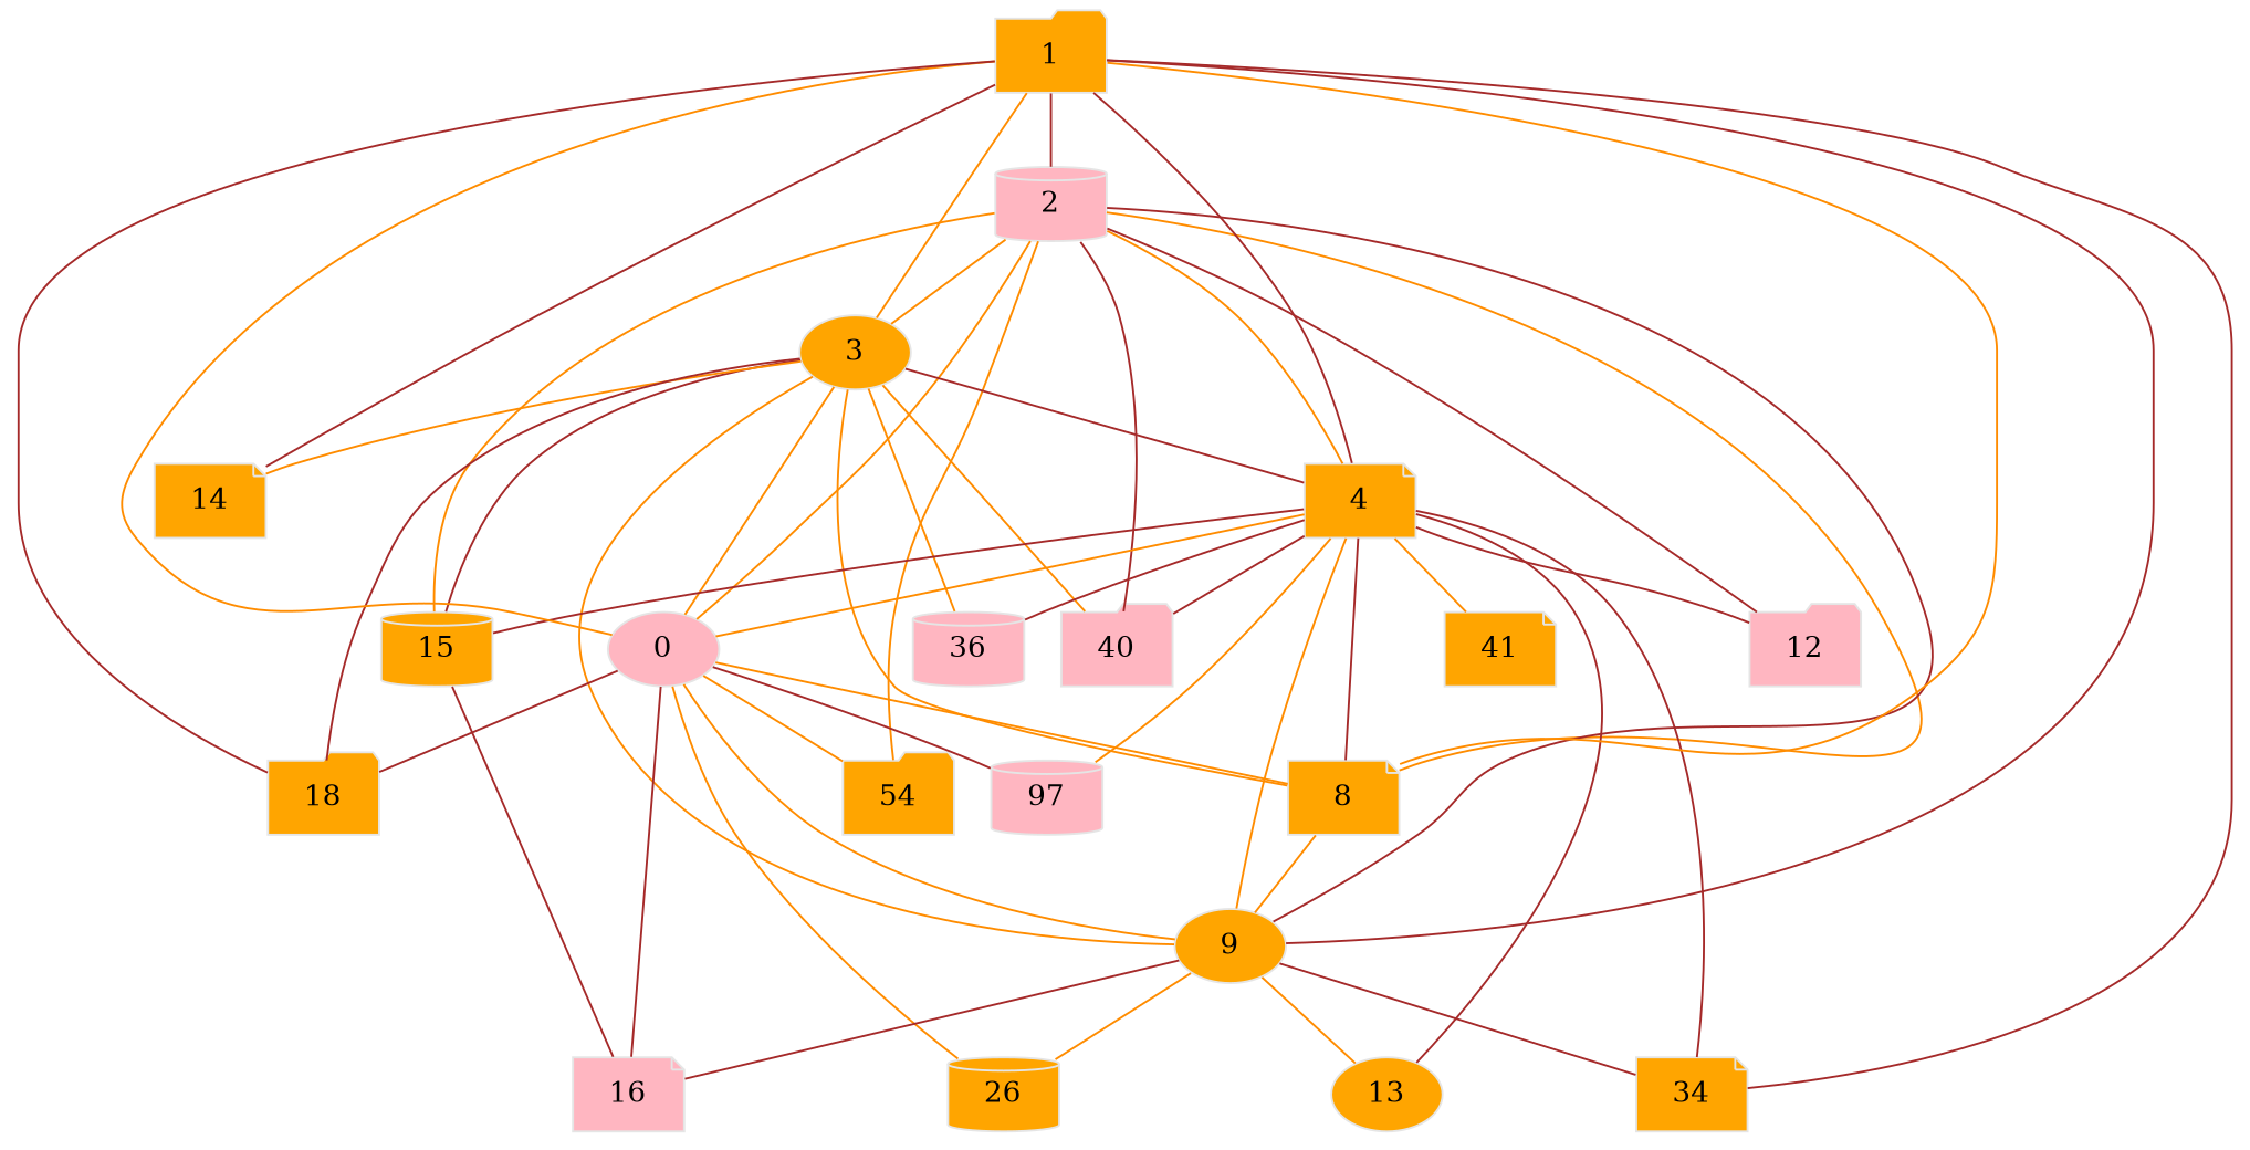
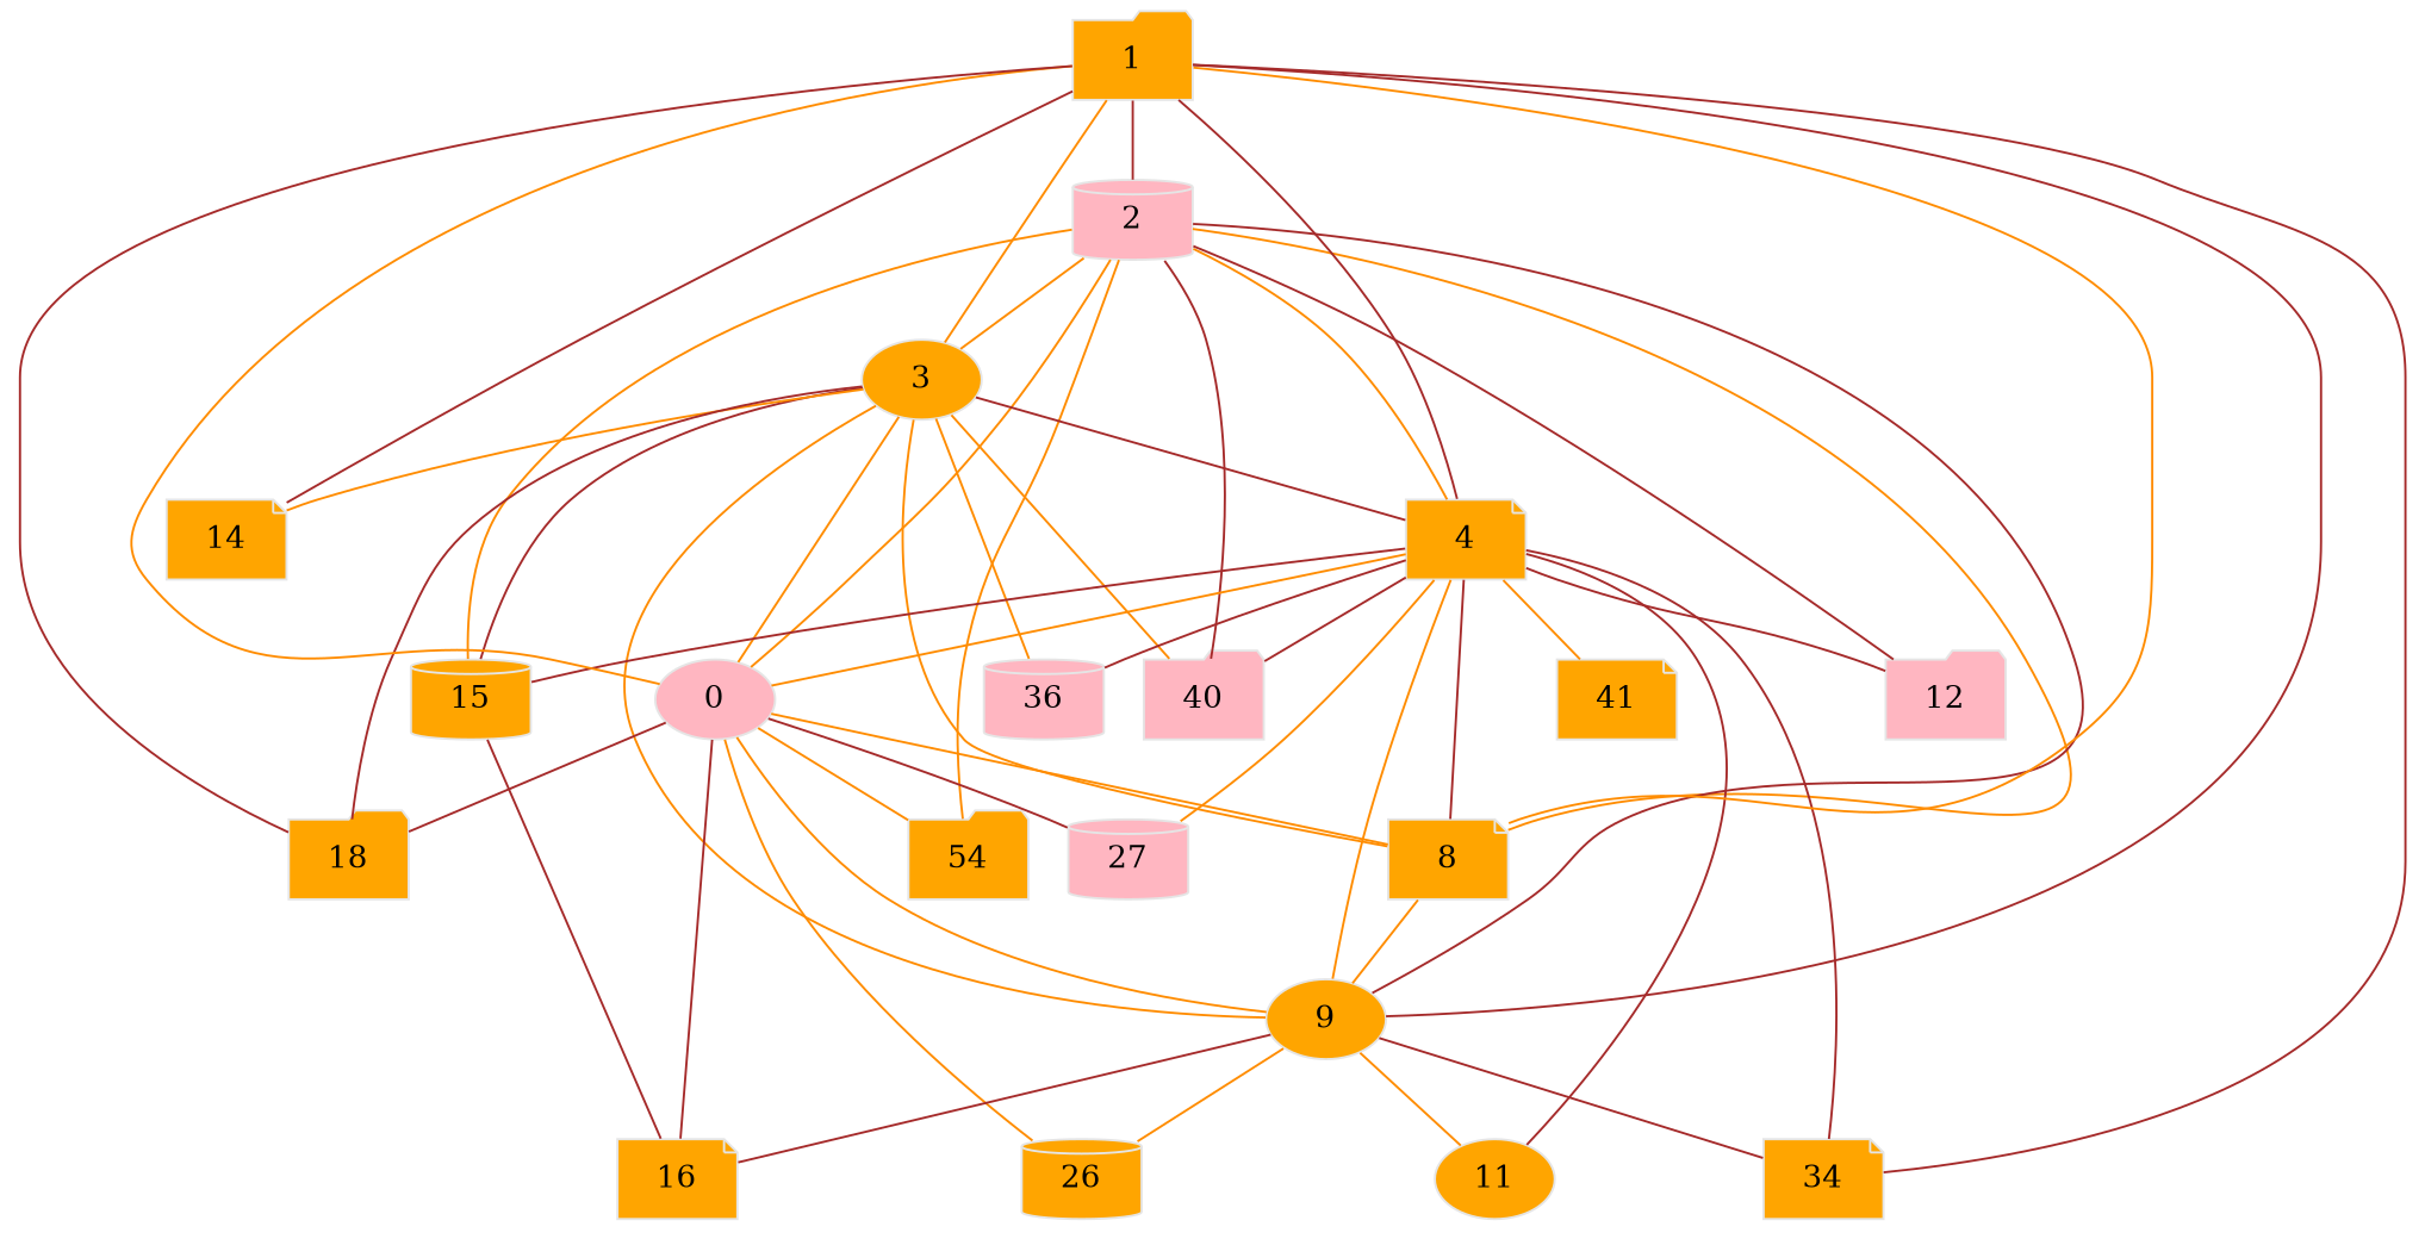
  graph {
    node [color=gray90 fillcolor=orange shape=note style=filled]
    edge [color=darkorange]
    2 [fillcolor=lightpink shape=cylinder super="+33+21+50"]
    3 [shape=ellipse super="+28+10"]
    4 [super="+5+29+13"]
    n4 [fillcolor=lightpink label=0 shape=ellipse super="+7+20"]
    8 [super="+19+32+51+49+30+22"]
    9 [shape=ellipse super="+38+23+42+31"]
    12 [fillcolor=lightpink shape=folder]
    15 [shape=cylinder super="+17"]
    40 [fillcolor=lightpink shape=folder]
    n10 [label=54 shape=folder]
    1 [shape=folder]
    14
    18 [shape=folder super="+46"]
    34 [super="+48"]
    36 [fillcolor=lightpink shape=cylinder]
-   11 [shape=ellipse label=13]
-   27 [fillcolor=lightpink shape=cylinder super="+37" label=97]
+   11 [shape=ellipse]
+   27 [fillcolor=lightpink shape=cylinder super="+37"]
    41
-   16 [fillcolor=lightpink]
+   16
    26 [shape=cylinder]
    2 -- 3 [weight=3]
    2 -- 4 [weight=2]
    2 -- n4 [weight=4]
    2 -- 8
    2 -- 9 [color=brown]
    2 -- 12 [color=brown]
    2 -- 15
    2 -- 40 [color=brown]
    2 -- n10
    3 -- 4 [color=brown weight=5]
    3 -- n4 [weight=5]
    3 -- 8 [weight=6]
    3 -- 9 [weight=3]
    3 -- 15 [color=brown weight=2]
    3 -- 40
    3 -- 14
    3 -- 18 [color=brown]
    3 -- 36
    4 -- n4 [weight=4]
    4 -- 8 [color=brown weight=4]
    4 -- 9 [weight=2]
    4 -- 12 [color=brown]
    4 -- 15 [color=brown]
    4 -- 40 [color=brown]
    4 -- 34 [color=brown]
    4 -- 36 [color=brown]
    4 -- 11 [color=brown]
    4 -- 27
    4 -- 41 [weight=2]
    n4 -- 8 [weight=3]
    n4 -- 9 [weight=3]
    n4 -- n10
    n4 -- 18 [color=brown]
    n4 -- 27 [color=brown weight=2]
    n4 -- 16 [color=brown]
    n4 -- 26
    8 -- 9 [weight=3]
    9 -- 34 [color=brown]
    9 -- 11
    9 -- 16 [color=brown]
    9 -- 26
    15 -- 16 [color=brown]
    1 -- 2 [color=brown weight=3]
    1 -- 3 [weight=2]
    1 -- 4 [color=brown weight=3]
    1 -- n4 [weight=2]
    1 -- 8 [weight=2]
    1 -- 9 [color=brown]
    1 -- 14 [color=brown]
    1 -- 18 [color=brown]
    1 -- 34 [color=brown]
  }
